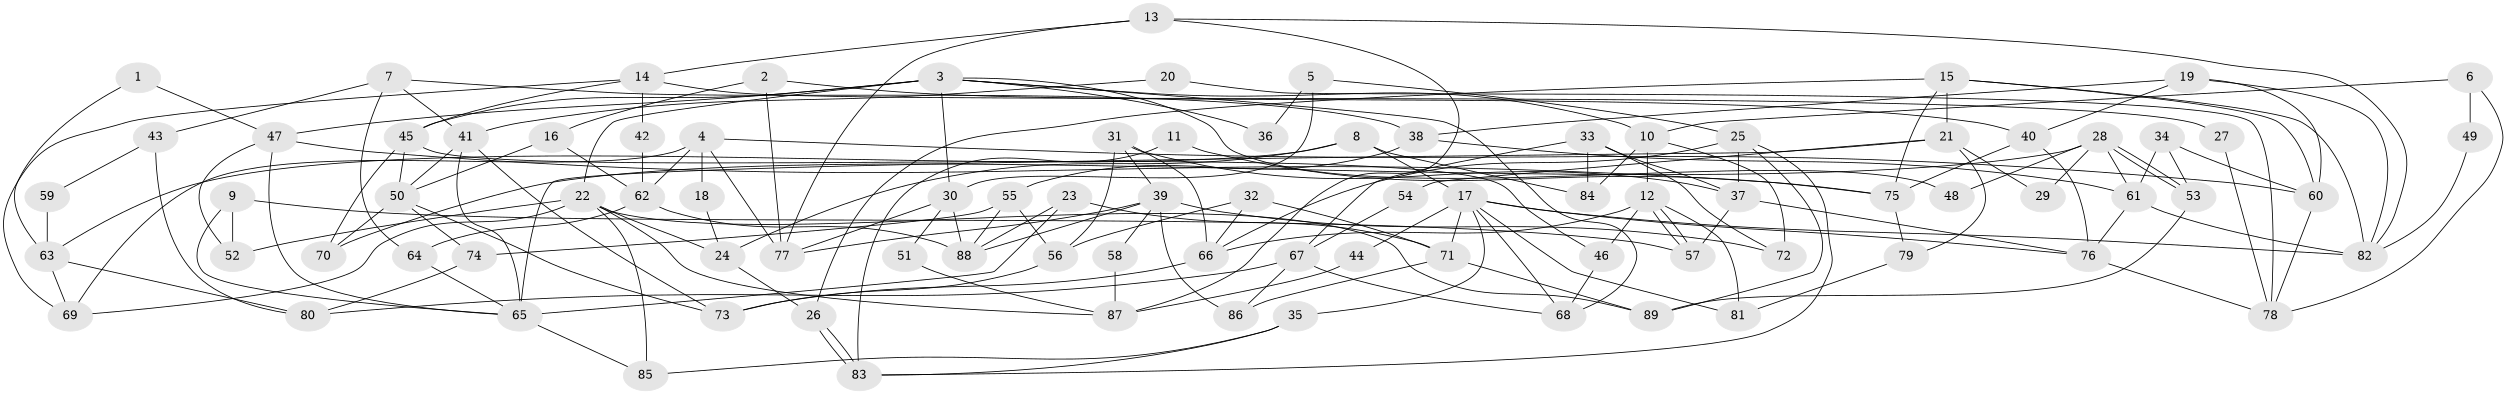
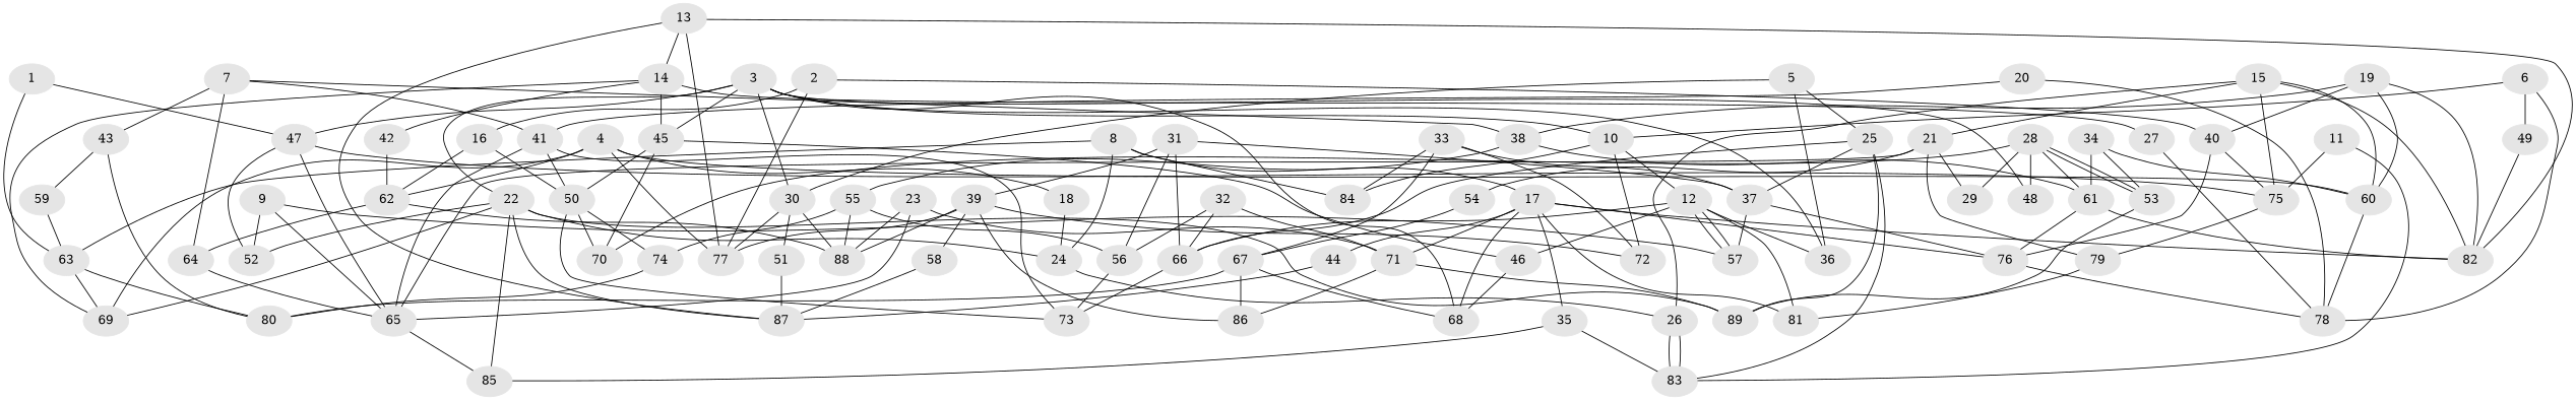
  graph {
    node [color=gray90 style=filled]
    1
    47
    63
    52
    65
    75
    69
    80
    2
    16
    40
    77
    62
    50
    76
    3
    10
    22
    30
    36
    45
    48
    68
    84
    12
    72
    24
    87
    85
    89
    88
    51
    46
    70
    4
    18
    60
    78
    64
    5
    25
    83
    66
    37
    6
    49
    82
    7
    38
    41
    43
    61
    55
    73
    59
    8
    17
    81
    35
    44
    71
    26
    9
    57
    11
    79
    13
    14
    27
    42
    15
    21
    29
    54
    74
    86
    19
    20
    67
    23
    28
    53
    31
    39
    56
    58
    32
    33
    34
    1 -- 47
    1 -- 63
    47 -- 52
    47 -- 65
    47 -- 75
    63 -- 69
    63 -- 80
    65 -- 85
    75 -- 79
    2 -- 16
    2 -- 40
    2 -- 77
    16 -- 62
    16 -- 50
    40 -- 75
    40 -- 76
    62 -- 88
    62 -- 64
    50 -- 70
    50 -- 73
    50 -- 74
    76 -- 78
    3 -- 47
    3 -- 10
    3 -- 22
    3 -- 30
    3 -- 36
    3 -- 45
    3 -- 48
    3 -- 68
    10 -- 84
    10 -- 12
    10 -- 72
    22 -- 52
    22 -- 69
    22 -- 24
    22 -- 87
    22 -- 85
    22 -- 89
    30 -- 77
    30 -- 88
    30 -- 51
    45 -- 50
    45 -- 46
    45 -- 70
+   12 -- 36
    12 -- 46
    12 -- 66
    12 -- 81
    12 -- 57
    12 -- 57
    24 -- 26
    51 -- 87
    46 -- 68
    4 -- 69
    4 -- 77
    4 -- 62
    4 -- 18
    4 -- 60
    18 -- 24
    60 -- 78
    64 -- 65
    5 -- 30
    5 -- 36
    5 -- 25
    25 -- 89
    25 -- 83
    25 -- 66
    25 -- 37
    66 -- 73
    37 -- 76
    37 -- 57
    6 -- 10
    6 -- 78
    6 -- 49
    49 -- 82
    7 -- 64
    7 -- 38
    7 -- 41
    7 -- 43
    38 -- 61
    38 -- 55
    41 -- 65
    41 -- 50
    41 -- 73
    43 -- 80
    43 -- 59
    61 -- 76
    61 -- 82
    55 -- 88
    55 -- 74
    55 -- 56
    59 -- 63
    8 -- 63
    8 -- 84
    8 -- 24
    8 -- 17
    17 -- 76
    17 -- 68
    17 -- 82
    17 -- 81
    17 -- 35
    17 -- 44
    17 -- 71
    35 -- 85
    35 -- 83
    44 -- 87
    71 -- 89
    71 -- 86
    26 -- 83
    26 -- 83
    9 -- 52
    9 -- 65
    9 -- 57
    11 -- 75
    11 -- 83
    79 -- 81
    13 -- 77
    13 -- 87
    13 -- 82
    13 -- 14
    14 -- 69
    14 -- 45
    14 -- 27
    14 -- 42
    27 -- 78
    42 -- 62
    15 -- 75
    15 -- 60
    15 -- 82
    15 -- 26
    15 -- 21
    21 -- 65
    21 -- 79
    21 -- 29
    21 -- 54
    54 -- 67
    74 -- 80
    19 -- 40
    19 -- 60
    19 -- 82
    19 -- 38
    20 -- 78
    20 -- 41
    67 -- 80
    67 -- 68
    67 -- 86
    23 -- 65
    23 -- 88
    23 -- 71
    28 -- 48
    28 -- 70
    28 -- 61
    28 -- 29
    28 -- 53
    28 -- 53
    53 -- 89
    31 -- 66
    31 -- 37
    31 -- 39
    31 -- 56
    39 -- 77
    39 -- 72
    39 -- 88
    39 -- 86
    39 -- 58
    56 -- 73
    58 -- 87
    32 -- 66
    32 -- 71
    32 -- 56
    33 -- 84
    33 -- 72
    33 -- 37
    33 -- 67
    34 -- 60
    34 -- 61
    34 -- 53
  }
